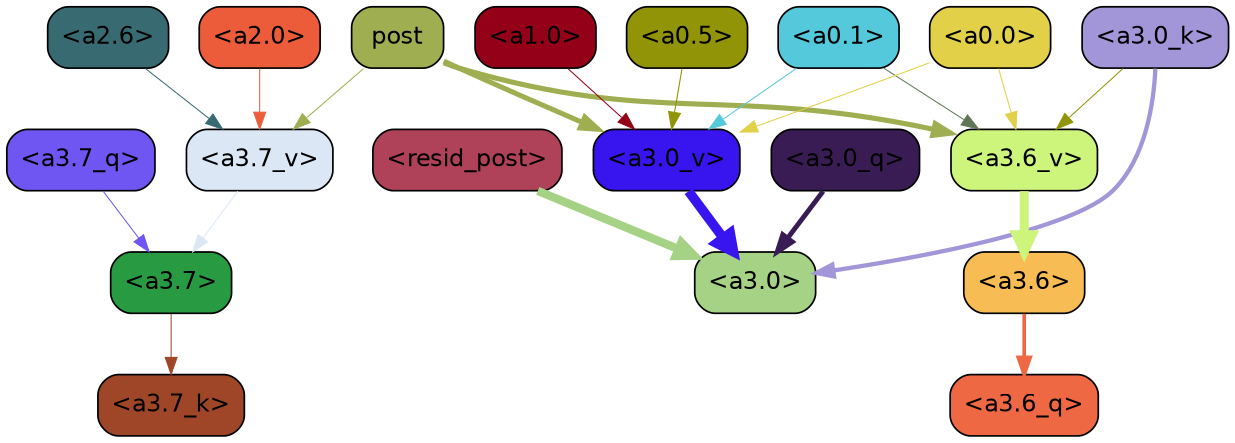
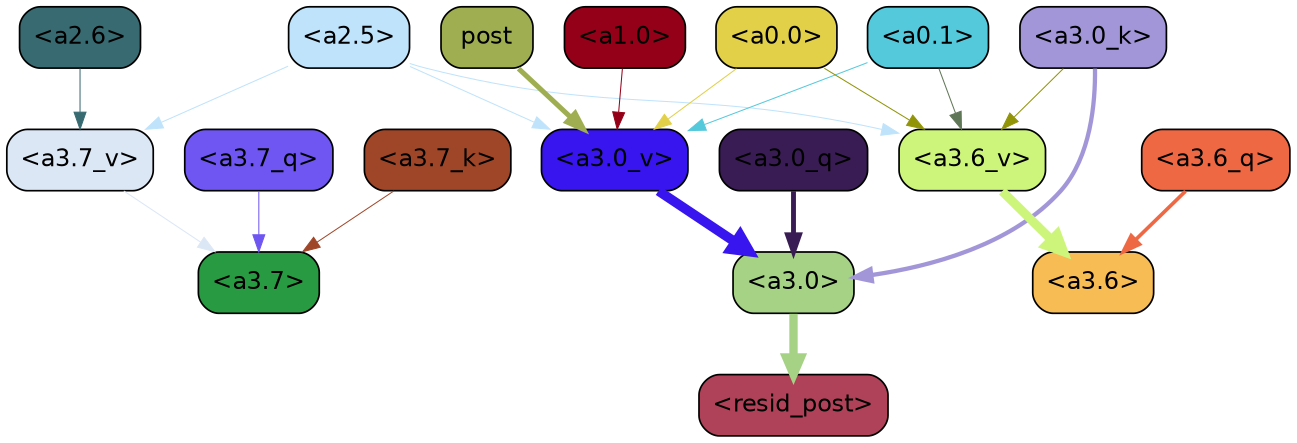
  strict digraph {
    splines=true
    node [color=black fontname=Helvetica shape=box style="filled, rounded"]
    edge [color="#bfe3fb" penwidth=0.6]
    "<a3.7>" [fillcolor="#289a41"]
    "<resid_post>" [fillcolor="#af4258"]
    "<a3.6>" [fillcolor="#f7bc54"]
    "<a3.0>" [fillcolor="#a5d284"]
    "<a3.7_v>" [fillcolor="#dce7f5"]
    "<a3.0_v>" [fillcolor="#3814ee"]
    "<a3.7_q>" [fillcolor="#6f55f2"]
    "<a3.6_q>" [fillcolor="#ef6844"]
    "<a3.0_q>" [fillcolor="#391c54"]
    "<a3.7_k>" [fillcolor="#a04628"]
    "<a3.0_k>" [fillcolor="#a296d9"]
    "<a3.6_v>" [fillcolor="#cef57b"]
    "<a2.6>" [fillcolor="#376a71"]
-   "<a2.0>" [fillcolor="#ed5c3a"]
+   "<a2.5>" [fillcolor="#bfe3fb"]
    n16 [fillcolor="#9eae50" label=post]
-   "<a0.5>" [fillcolor="#919407"]
    "<a0.1>" [fillcolor="#55c9dc"]
    "<a0.0>" [fillcolor="#e1d048"]
    "<a1.0>" [fillcolor="#940017"]
-   "<resid_post>" -> "<a3.0>" [color="#a5d284" penwidth=4.90053927898407]
+   "<a3.0>" -> "<resid_post>" [color="#a5d284" penwidth=4.90053927898407]
    "<a3.7_v>" -> "<a3.7>" [color="#dce7f5"]
    "<a3.0_v>" -> "<a3.0>" [color="#3814ee" penwidth=5.680712580680847]
    "<a3.7_q>" -> "<a3.7>" [color="#6f55f2"]
-   "<a3.6>" -> "<a3.6_q>" [color="#ef6844" penwidth=2.160832464694977]
+   "<a3.6_q>" -> "<a3.6>" [color="#ef6844" penwidth=2.160832464694977]
    "<a3.0_q>" -> "<a3.0>" [color="#391c54" penwidth=2.870753765106201]
-   "<a3.7>" -> "<a3.7_k>" [color="#a04628"]
+   "<a3.7_k>" -> "<a3.7>" [color="#a04628"]
    "<a3.0_k>" -> "<a3.0>" [color="#a296d9" penwidth=2.520303964614868]
    "<a3.0_k>" -> "<a3.6_v>" [color="#919407"]
    "<a3.6_v>" -> "<a3.6>" [color="#cef57b" penwidth=5.297133803367615]
    "<a2.6>" -> "<a3.7_v>" [color="#376a71"]
-   "<a2.0>" -> "<a3.7_v>" [color="#ed5c3a"]
-   n16 -> "<a3.7_v>" [color="#9eae50"]
+   "<a2.5>" -> "<a3.7_v>"
+   "<a2.5>" -> "<a3.0_v>"
+   "<a2.5>" -> "<a3.6_v>"
    n16 -> "<a3.0_v>" [color="#9eae50" penwidth=2.969020187854767]
-   n16 -> "<a3.6_v>" [color="#9eae50" penwidth=3.0186105966567993]
-   "<a0.5>" -> "<a3.0_v>" [color="#919407" penwidth=0.6409564018249512]
    "<a0.1>" -> "<a3.0_v>" [color="#55c9dc"]
    "<a0.1>" -> "<a3.6_v>" [color="#607757"]
    "<a0.0>" -> "<a3.0_v>" [color="#e1d048"]
-   "<a0.0>" -> "<a3.6_v>" [color="#e1d048"]
+   "<a0.0>" -> "<a3.6_v>" [color="#919407"]
    "<a1.0>" -> "<a3.0_v>" [color="#940017"]
  }
